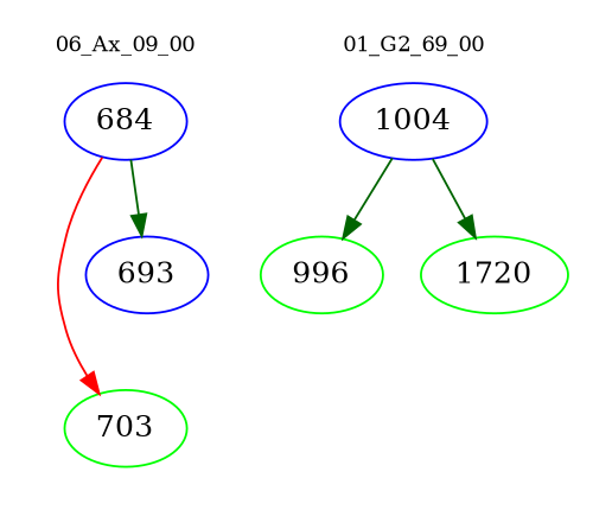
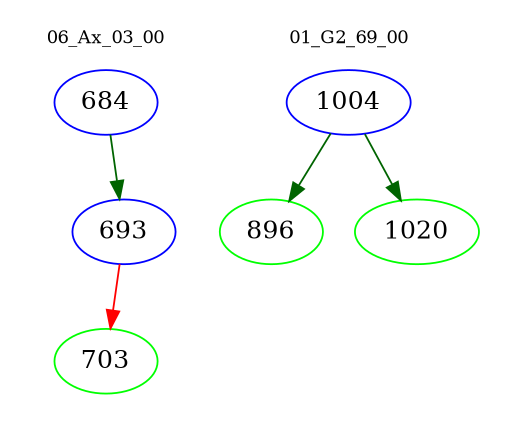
  digraph {
    node [color=blue]
    edge [color=darkgreen]
    n1 [label=684]
    n2 [color=green label=703]
    n3 [label=693]
    n4 [label=1004]
-   n5 [color=green label=996]
-   n6 [color=green label=1720]
+   n5 [color=green label=896]
+   n6 [color=green label=1020]
    subgraph cluster_1 {
      color=white
      fontsize=10
-     label="06_Ax_09_00"
+     label="06_Ax_03_00"
      n1
      n2
      n3
    }
    subgraph cluster_2 {
      color=white
      fontsize=10
      label="01_G2_69_00"
      n4
      n5
      n6
    }
-   n1 -> n2 [color=red]
+   n3 -> n2 [color=red]
    n1 -> n3
    n4 -> n5
    n4 -> n6
  }
